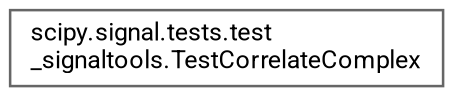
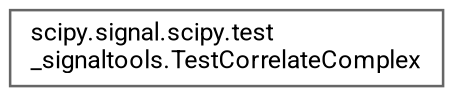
  digraph {
    rankdir=LR
    fontname=Roboto
-   n1 [color=grey40 fillcolor=white fontname=Roboto fontsize=10 height=0.2 label="scipy.signal.tests.test\l_signaltools.TestCorrelateComplex" shape=box style=filled width=0.4]
+   n1 [color=grey40 fillcolor=white fontname=Roboto fontsize=10 height=0.2 label="scipy.signal.scipy.test\l_signaltools.TestCorrelateComplex" shape=box style=filled width=0.4]
  }
